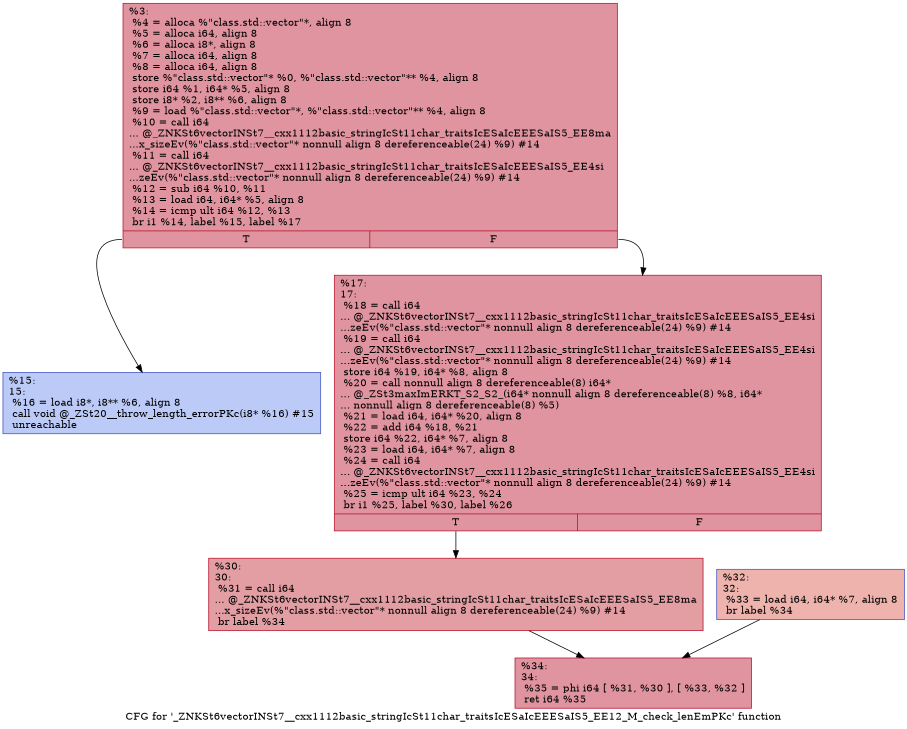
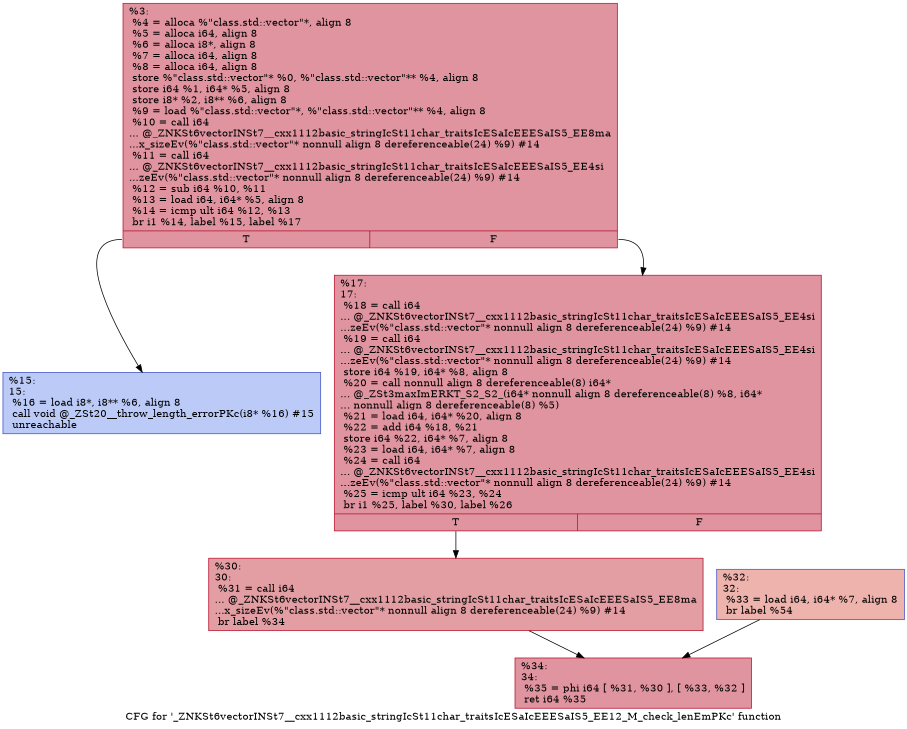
  digraph {
    label="CFG for '_ZNKSt6vectorINSt7__cxx1112basic_stringIcSt11char_traitsIcESaIcEEESaIS5_EE12_M_check_lenEmPKc' function"
    node [color="#b70d28ff" fillcolor="#b70d2870" shape=record style=filled]
    edge [tailport=s0]
    n1 [label="{%3:\l  %4 = alloca %\"class.std::vector\"*, align 8\l  %5 = alloca i64, align 8\l  %6 = alloca i8*, align 8\l  %7 = alloca i64, align 8\l  %8 = alloca i64, align 8\l  store %\"class.std::vector\"* %0, %\"class.std::vector\"** %4, align 8\l  store i64 %1, i64* %5, align 8\l  store i8* %2, i8** %6, align 8\l  %9 = load %\"class.std::vector\"*, %\"class.std::vector\"** %4, align 8\l  %10 = call i64\l... @_ZNKSt6vectorINSt7__cxx1112basic_stringIcSt11char_traitsIcESaIcEEESaIS5_EE8ma\l...x_sizeEv(%\"class.std::vector\"* nonnull align 8 dereferenceable(24) %9) #14\l  %11 = call i64\l... @_ZNKSt6vectorINSt7__cxx1112basic_stringIcSt11char_traitsIcESaIcEEESaIS5_EE4si\l...zeEv(%\"class.std::vector\"* nonnull align 8 dereferenceable(24) %9) #14\l  %12 = sub i64 %10, %11\l  %13 = load i64, i64* %5, align 8\l  %14 = icmp ult i64 %12, %13\l  br i1 %14, label %15, label %17\l|{<s0>T|<s1>F}}"]
    n2 [color="#3d50c3ff" fillcolor="#6687ed70" label="{%15:\l15:                                               \l  %16 = load i8*, i8** %6, align 8\l  call void @_ZSt20__throw_length_errorPKc(i8* %16) #15\l  unreachable\l}"]
    n3 [label="{%17:\l17:                                               \l  %18 = call i64\l... @_ZNKSt6vectorINSt7__cxx1112basic_stringIcSt11char_traitsIcESaIcEEESaIS5_EE4si\l...zeEv(%\"class.std::vector\"* nonnull align 8 dereferenceable(24) %9) #14\l  %19 = call i64\l... @_ZNKSt6vectorINSt7__cxx1112basic_stringIcSt11char_traitsIcESaIcEEESaIS5_EE4si\l...zeEv(%\"class.std::vector\"* nonnull align 8 dereferenceable(24) %9) #14\l  store i64 %19, i64* %8, align 8\l  %20 = call nonnull align 8 dereferenceable(8) i64*\l... @_ZSt3maxImERKT_S2_S2_(i64* nonnull align 8 dereferenceable(8) %8, i64*\l... nonnull align 8 dereferenceable(8) %5)\l  %21 = load i64, i64* %20, align 8\l  %22 = add i64 %18, %21\l  store i64 %22, i64* %7, align 8\l  %23 = load i64, i64* %7, align 8\l  %24 = call i64\l... @_ZNKSt6vectorINSt7__cxx1112basic_stringIcSt11char_traitsIcESaIcEEESaIS5_EE4si\l...zeEv(%\"class.std::vector\"* nonnull align 8 dereferenceable(24) %9) #14\l  %25 = icmp ult i64 %23, %24\l  br i1 %25, label %30, label %26\l|{<s0>T|<s1>F}}"]
    n4 [fillcolor="#be242e70" label="{%30:\l30:                                               \l  %31 = call i64\l... @_ZNKSt6vectorINSt7__cxx1112basic_stringIcSt11char_traitsIcESaIcEEESaIS5_EE8ma\l...x_sizeEv(%\"class.std::vector\"* nonnull align 8 dereferenceable(24) %9) #14\l  br label %34\l}"]
    n5 [label="{%34:\l34:                                               \l  %35 = phi i64 [ %31, %30 ], [ %33, %32 ]\l  ret i64 %35\l}"]
-   n6 [color="#3d50c3ff" fillcolor="#d6524470" label="{%32:\l32:                                               \l  %33 = load i64, i64* %7, align 8\l  br label %34\l}"]
+   n6 [color="#3d50c3ff" fillcolor="#d6524470" label="{%32:\l32:                                               \l  %33 = load i64, i64* %7, align 8\l  br label %54\l}"]
    n1 -> n2
    n1 -> n3 [tailport=s1]
    n3 -> n4
    n4 -> n5
    n6 -> n5
  }
